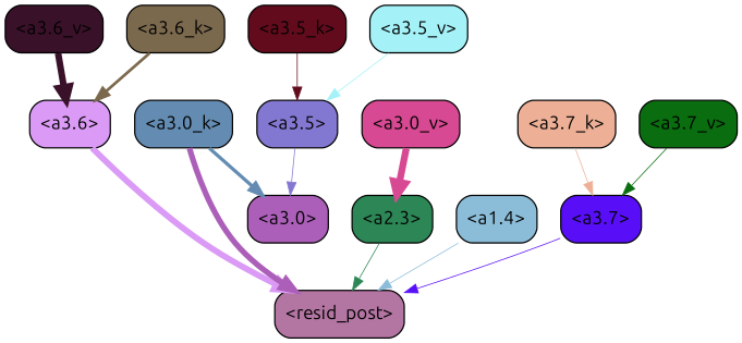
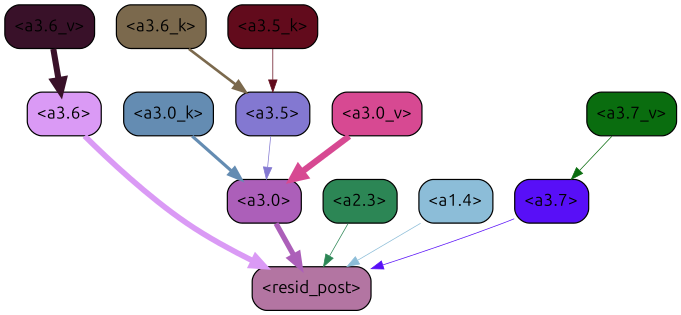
  strict digraph {
    fontname=Ubuntu
    splines=true
    node [color=black fontname=Ubuntu shape=box style="filled, rounded"]
    edge [fontname=Ubuntu penwidth=0.6]
    "<a3.7>" [fillcolor="#580ff7"]
    "<resid_post>" [fillcolor="#b375a2"]
    "<a3.6>" [fillcolor="#da9af5"]
    "<a3.5>" [fillcolor="#8378d1"]
    "<a3.0>" [fillcolor="#ac5fb9"]
    "<a2.3>" [fillcolor="#2c8655"]
    "<a1.4>" [fillcolor="#8cbdd8"]
-   "<a3.7_k>" [fillcolor="#edb096"]
    "<a3.6_k>" [fillcolor="#7b694d"]
    "<a3.5_k>" [fillcolor="#620b1c"]
    "<a3.0_k>" [fillcolor="#648cb2"]
    "<a3.7_v>" [fillcolor="#0a6d0f"]
    "<a3.6_v>" [fillcolor="#391129"]
-   "<a3.5_v>" [fillcolor="#a4f2f8"]
    "<a3.0_v>" [fillcolor="#d74992"]
    "<a3.7>" -> "<resid_post>" [color="#580ff7"]
    "<a3.6>" -> "<resid_post>" [color="#da9af5" penwidth=4.648244500160217]
    "<a3.5>" -> "<a3.0>" [color="#8378d1"]
-   "<a3.0_k>" -> "<resid_post>" [color="#ac5fb9" penwidth=4.3288813829422]
+   "<a3.0>" -> "<resid_post>" [color="#ac5fb9" penwidth=4.3288813829422]
    "<a2.3>" -> "<resid_post>" [color="#2c8655"]
    "<a1.4>" -> "<resid_post>" [color="#8cbdd8"]
-   "<a3.7_k>" -> "<a3.7>" [color="#edb096"]
-   "<a3.6_k>" -> "<a3.6>" [color="#7b694d" penwidth=2.174198240041733]
+   "<a3.6_k>" -> "<a3.5>" [color="#7b694d" penwidth=2.174198240041733]
    "<a3.5_k>" -> "<a3.5>" [color="#620b1c"]
    "<a3.0_k>" -> "<a3.0>" [color="#648cb2" penwidth=2.6274144649505615]
    "<a3.7_v>" -> "<a3.7>" [color="#0a6d0f"]
    "<a3.6_v>" -> "<a3.6>" [color="#391129" penwidth=5.002329230308533]
-   "<a3.5_v>" -> "<a3.5>" [color="#a4f2f8"]
-   "<a3.0_v>" -> "<a2.3>" [color="#d74992" penwidth=5.188832879066467]
+   "<a3.0_v>" -> "<a3.0>" [color="#d74992" penwidth=5.188832879066467]
  }
